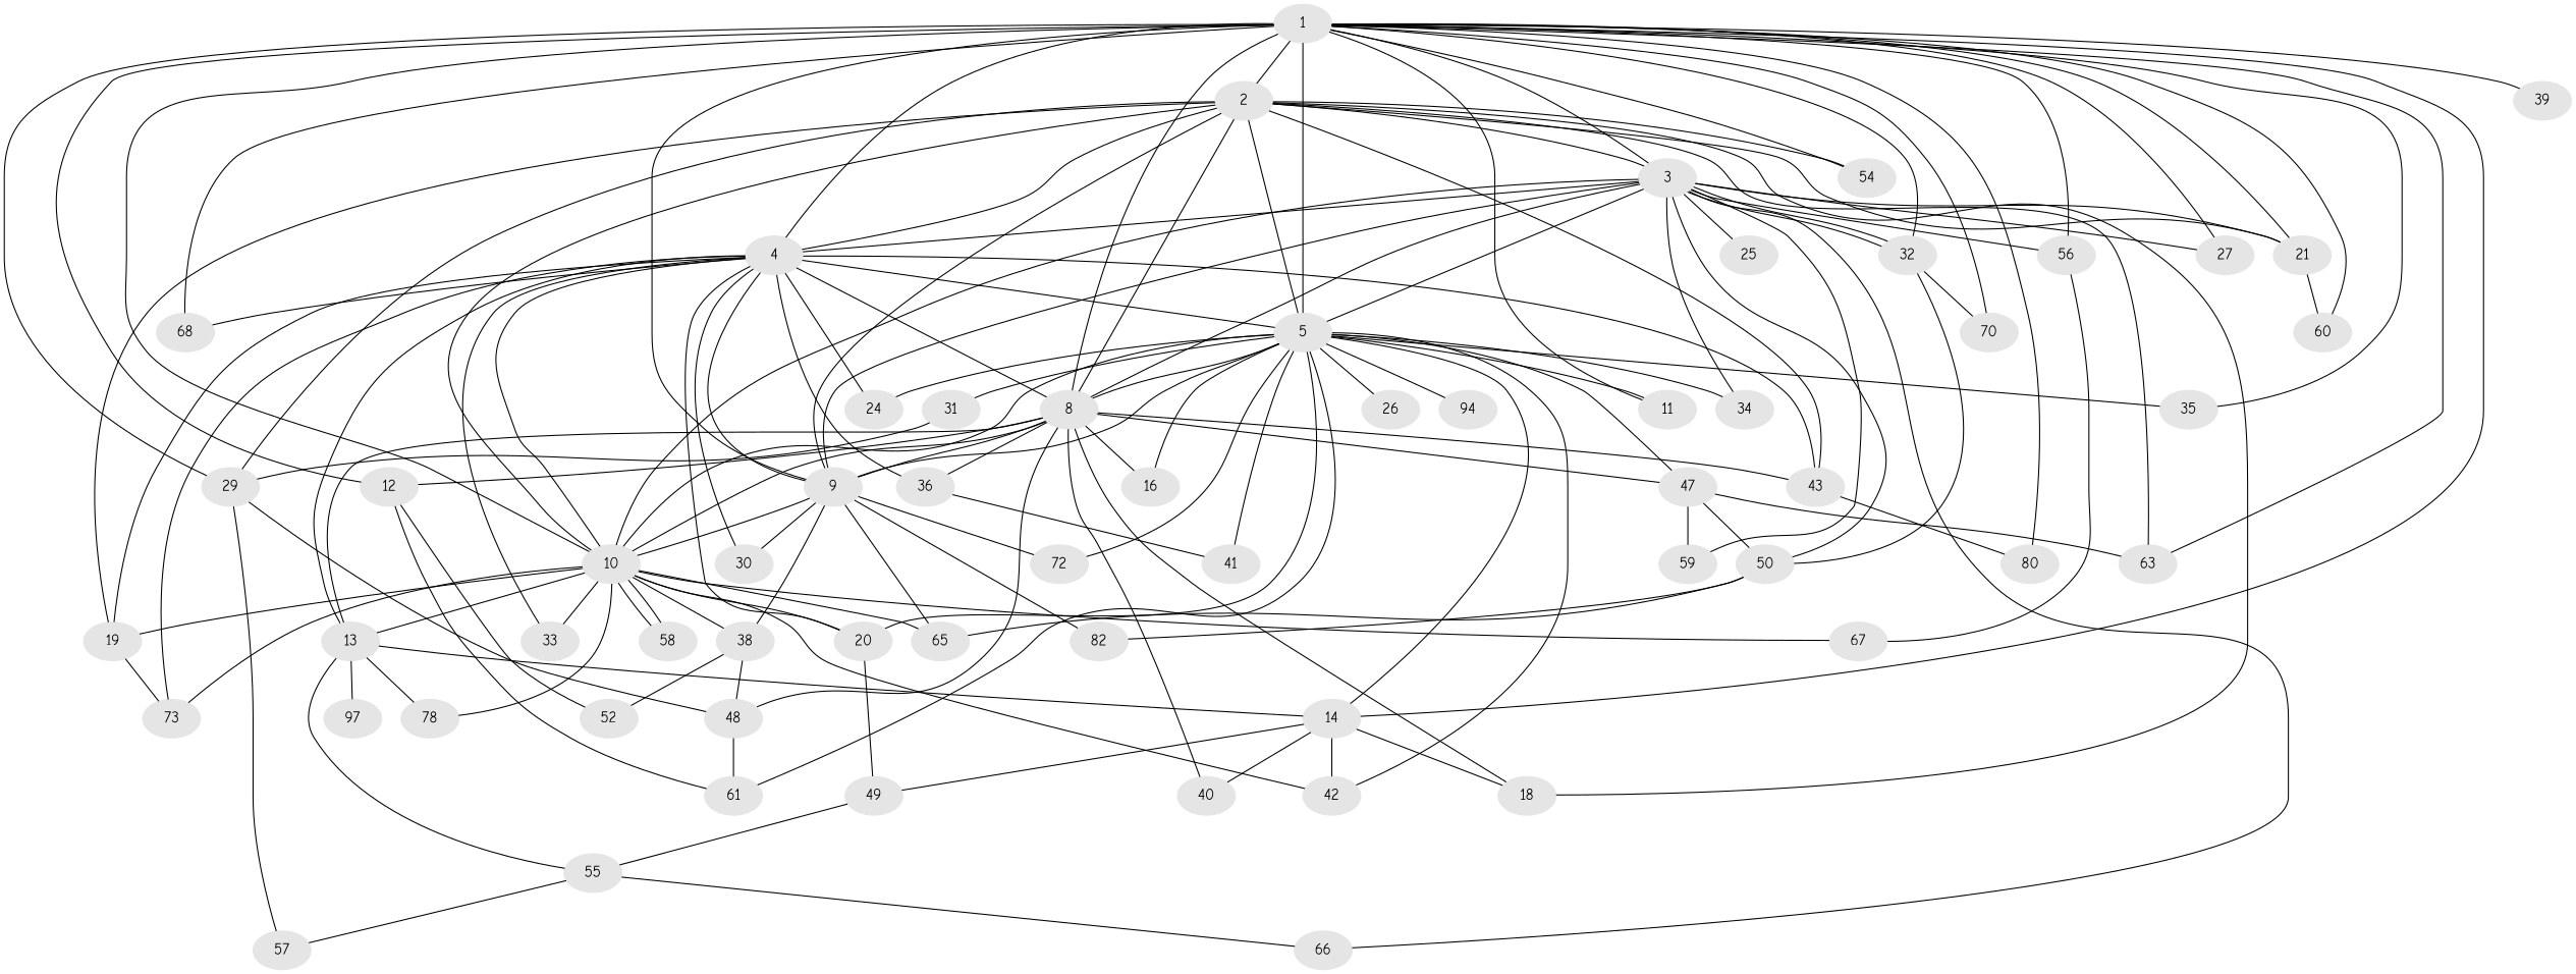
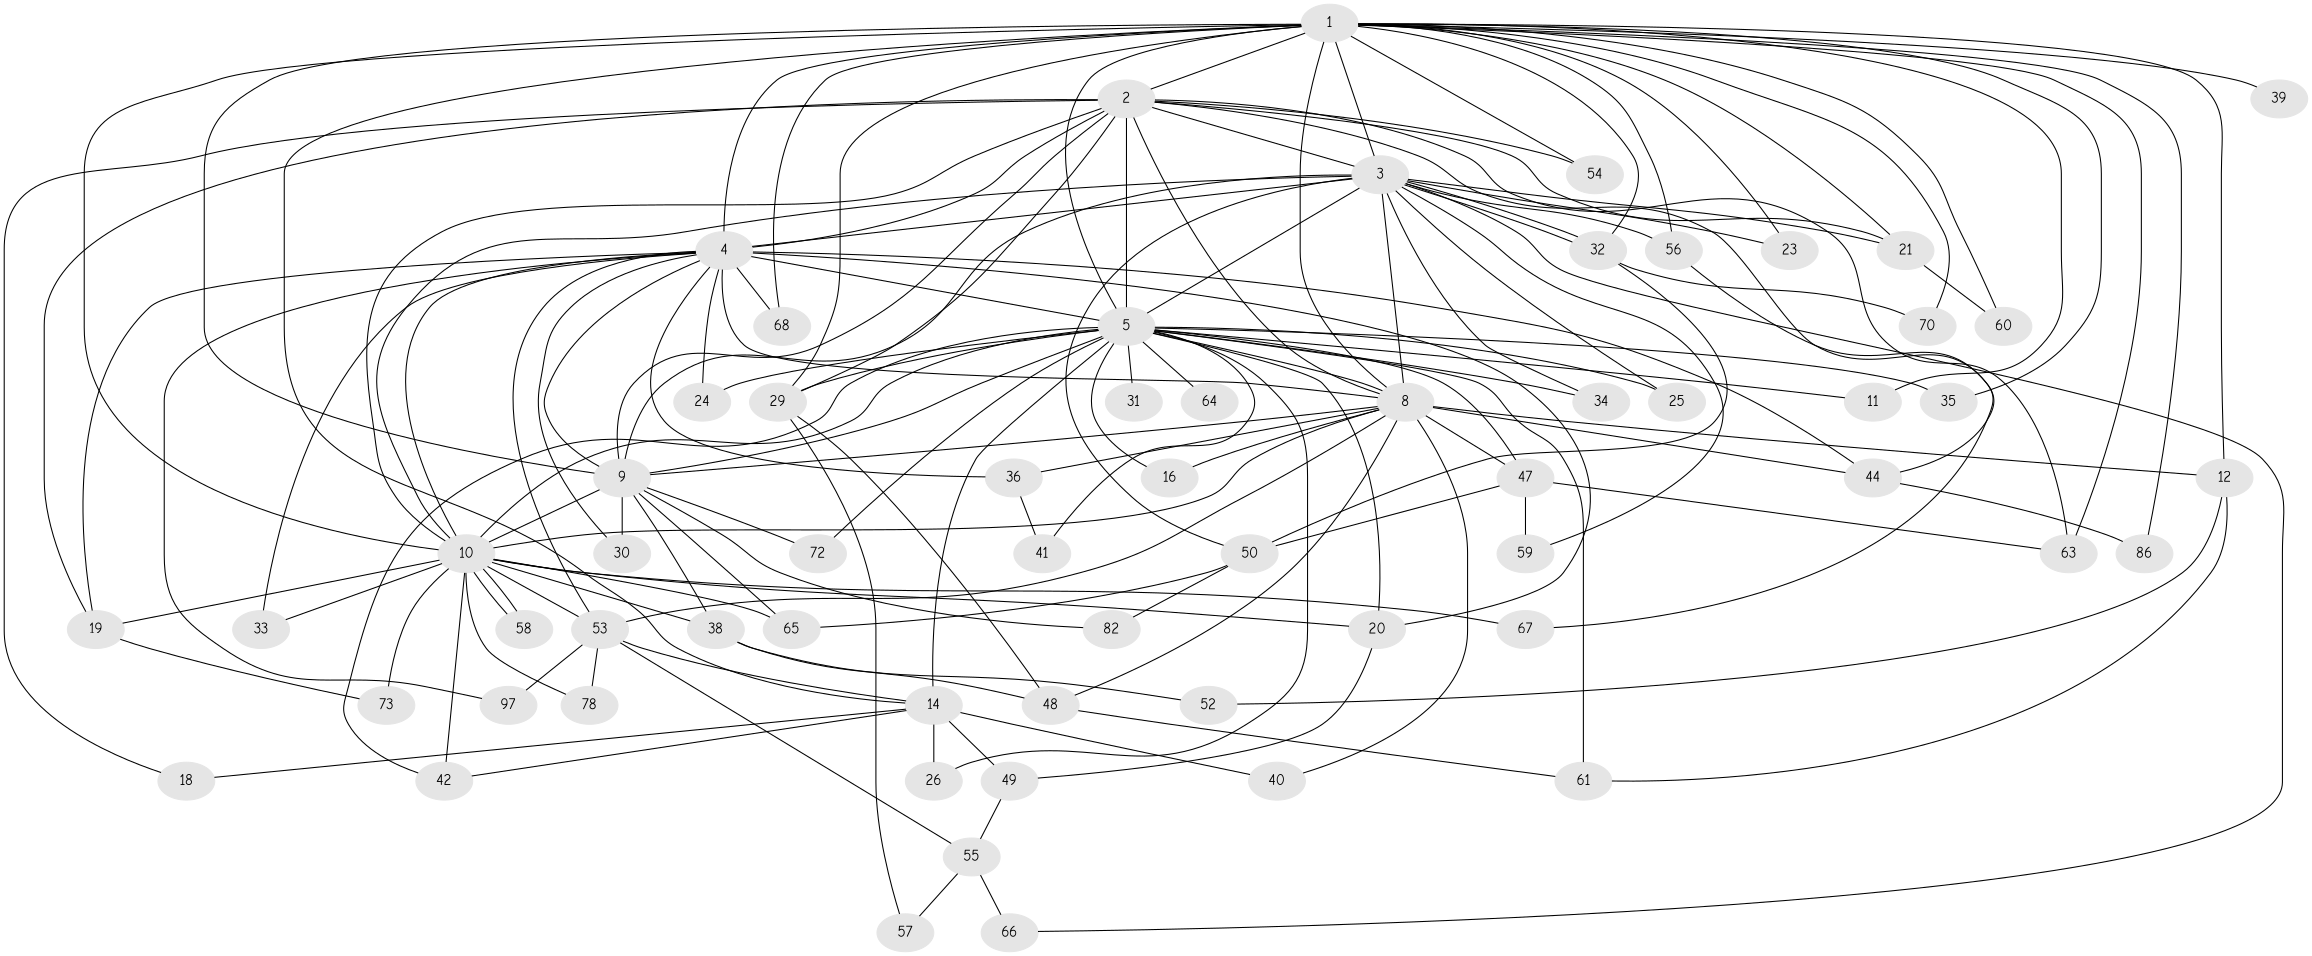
  graph {
    fontname="Comic Neue"
    node [color=gray90 fontname="Comic Neue" style=filled]
    edge [fontname="Comic Neue"]
    1 [super="+6"]
    2 [super="+43"]
    3 [super="+17"]
    4 [super="+46"]
    5 [super="+7"]
    8 [super="+27"]
    9 [super="+83"]
    10 [super="+28"]
    11
    12 [super="+45"]
    14 [super="+53"]
    21 [super="+81"]
-   23 [label=27]
+   23
    29 [super="+77"]
    32 [super="+87"]
    35
    39
    54
    56 [super="+69"]
    60
    63
    68
    70
-   80
+   80 [label=86]
    18
    19 [super="+79"]
-   44 [super="+86" label=43]
+   44 [super="+86"]
    25
    34
    50 [super="+71"]
    59
    66
-   13 [super="+15"]
+   13 [super="+15" label=53]
    20 [super="+22"]
    24 [super="+74"]
    30
    33
    36
    n39 [label=97]
    16 [super="+85"]
    26
    31
    41
    42 [super="+51"]
    47 [super="+84"]
    61 [super="+88"]
-   64 [label=94]
+   64
    72
    40
    48 [super="+62"]
    38
    65 [super="+76"]
    82
    58
    67
    73
    78
    52
    49
    57
    55
    1 -- 2 [weight=2]
    1 -- 3 [weight=2]
    1 -- 4 [weight=2]
    1 -- 5 [weight=4]
    1 -- 8 [weight=2]
    1 -- 9 [weight=2]
    1 -- 10 [weight=2]
    1 -- 11
    1 -- 12 [weight=2]
    1 -- 14
    1 -- 21
    1 -- 23
    1 -- 29
    1 -- 32
    1 -- 35
    1 -- 39 [weight=2]
    1 -- 54
    1 -- 56
    1 -- 60
    1 -- 63
    1 -- 68
    1 -- 70
    1 -- 80
    2 -- 3
    2 -- 4 [weight=2]
    2 -- 5 [weight=2]
    2 -- 8
    2 -- 9
    2 -- 10
    2 -- 21
    2 -- 29
    2 -- 54
    2 -- 63
    2 -- 18
    2 -- 19
    2 -- 44
    3 -- 4
    3 -- 5 [weight=2]
    3 -- 8
    3 -- 9 [weight=2]
    3 -- 10
    3 -- 21
    3 -- 23
    3 -- 32
    3 -- 32
    3 -- 56 [weight=2]
    3 -- 25
    3 -- 34
    3 -- 50
    3 -- 59
    3 -- 66
    4 -- 5 [weight=2]
    4 -- 8
    4 -- 9
    4 -- 10
    4 -- 68
    4 -- 19
    4 -- 44
    4 -- 13
    4 -- 20
    4 -- 24
    4 -- 30
    4 -- 33
    4 -- 36 [weight=2]
-   4 -- 73
+   4 -- n39
    5 -- 8 [weight=2]
    5 -- 9 [weight=2]
    5 -- 10 [weight=2]
    5 -- 11
    5 -- 14
-   31 -- 29
+   5 -- 29
    5 -- 35
+   5 -- 25
    5 -- 34
    5 -- 20
    5 -- 24 [weight=2]
    5 -- 16
    5 -- 26
    5 -- 31
    5 -- 41
    5 -- 42
    5 -- 47
    5 -- 61
    5 -- 64 [weight=2]
    5 -- 72
    8 -- 9
    8 -- 10
    8 -- 12
-   8 -- 18
    8 -- 44
    8 -- 13
    8 -- 36
    8 -- 16 [weight=2]
    8 -- 47
    8 -- 40
    8 -- 48
    9 -- 10 [weight=2]
    9 -- 30
    9 -- 72
    9 -- 38
    9 -- 65
    9 -- 82
    10 -- 19
    10 -- 13
    10 -- 20
    10 -- 33
    10 -- 42
    10 -- 38
    10 -- 65
    10 -- 58
    10 -- 58
    10 -- 67
    10 -- 73
    10 -- 78
    12 -- 61
    12 -- 52
    14 -- 18
+   14 -- 26
    14 -- 42
    14 -- 40
    14 -- 49
    21 -- 60
    29 -- 48
    29 -- 57
    32 -- 70
    32 -- 50
    56 -- 67
    19 -- 73
    44 -- 80
    50 -- 65
    50 -- 82
    13 -- 14
    13 -- n39
    13 -- 78
    13 -- 55
    20 -- 49
    36 -- 41
    47 -- 63
    47 -- 50
    47 -- 59
    48 -- 61
    38 -- 48
    38 -- 52
    49 -- 55
    55 -- 66
    55 -- 57
  }
